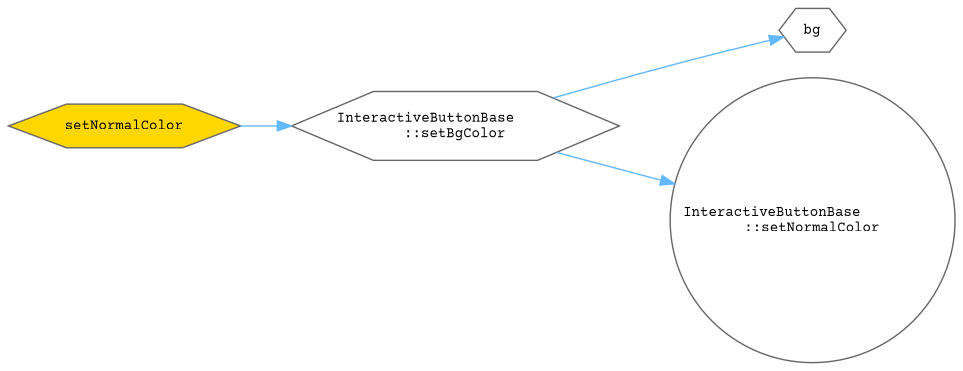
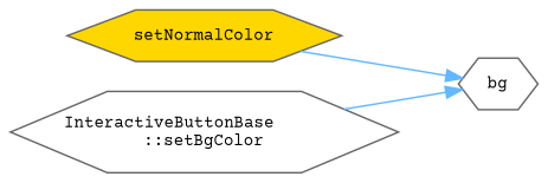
  digraph {
    fontname="Courier Prime"
    rankdir=LR
    node [color=grey40 fillcolor=white fontname="Courier Prime" fontsize=10 shape=hexagon style=filled]
    edge [arrowhead=normal color=steelblue1 fontname="Courier Prime" fontsize=10 labelfontname=Helvetica labelfontsize=10 style=solid]
    n1 [color=gray40 fillcolor=gold fontcolor=black height=0.2 label=setNormalColor width=0.4]
    n2 [height=0.2 label="InteractiveButtonBase\l::setBgColor" width=0.4]
    n3 [height=0.2 label=bg width=0.4]
-   n4 [height=0.2 label="InteractiveButtonBase\l::setNormalColor" shape=circle width=0.4]
-   n1 -> n2
+   n1 -> n3
    n2 -> n3
-   n2 -> n4
  }
